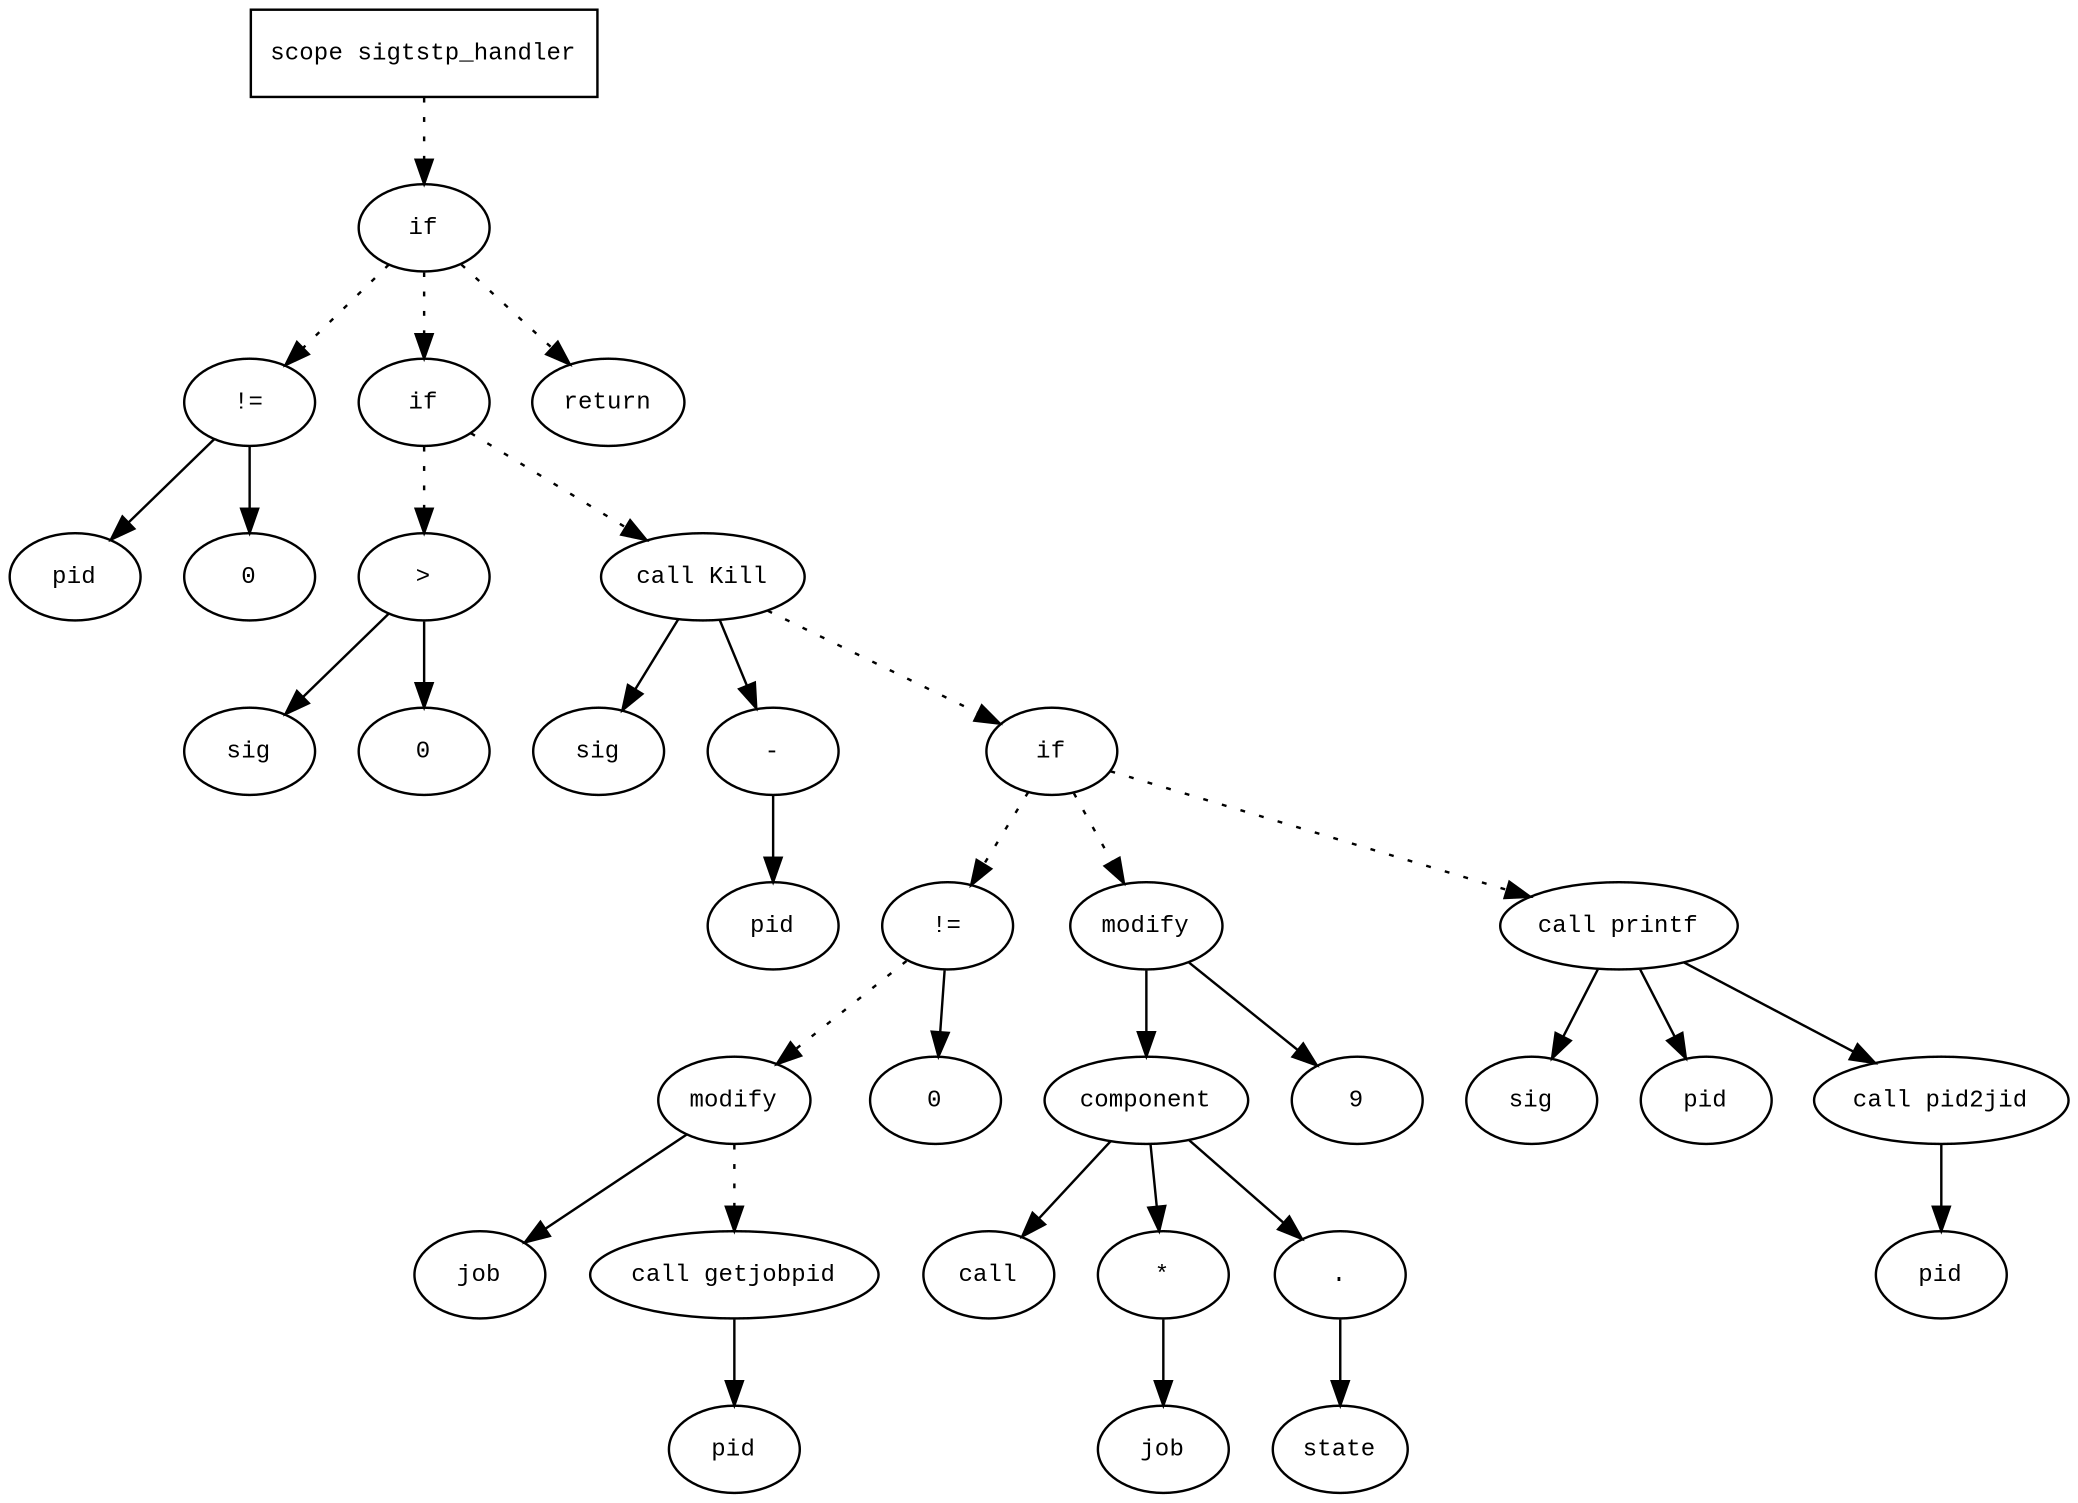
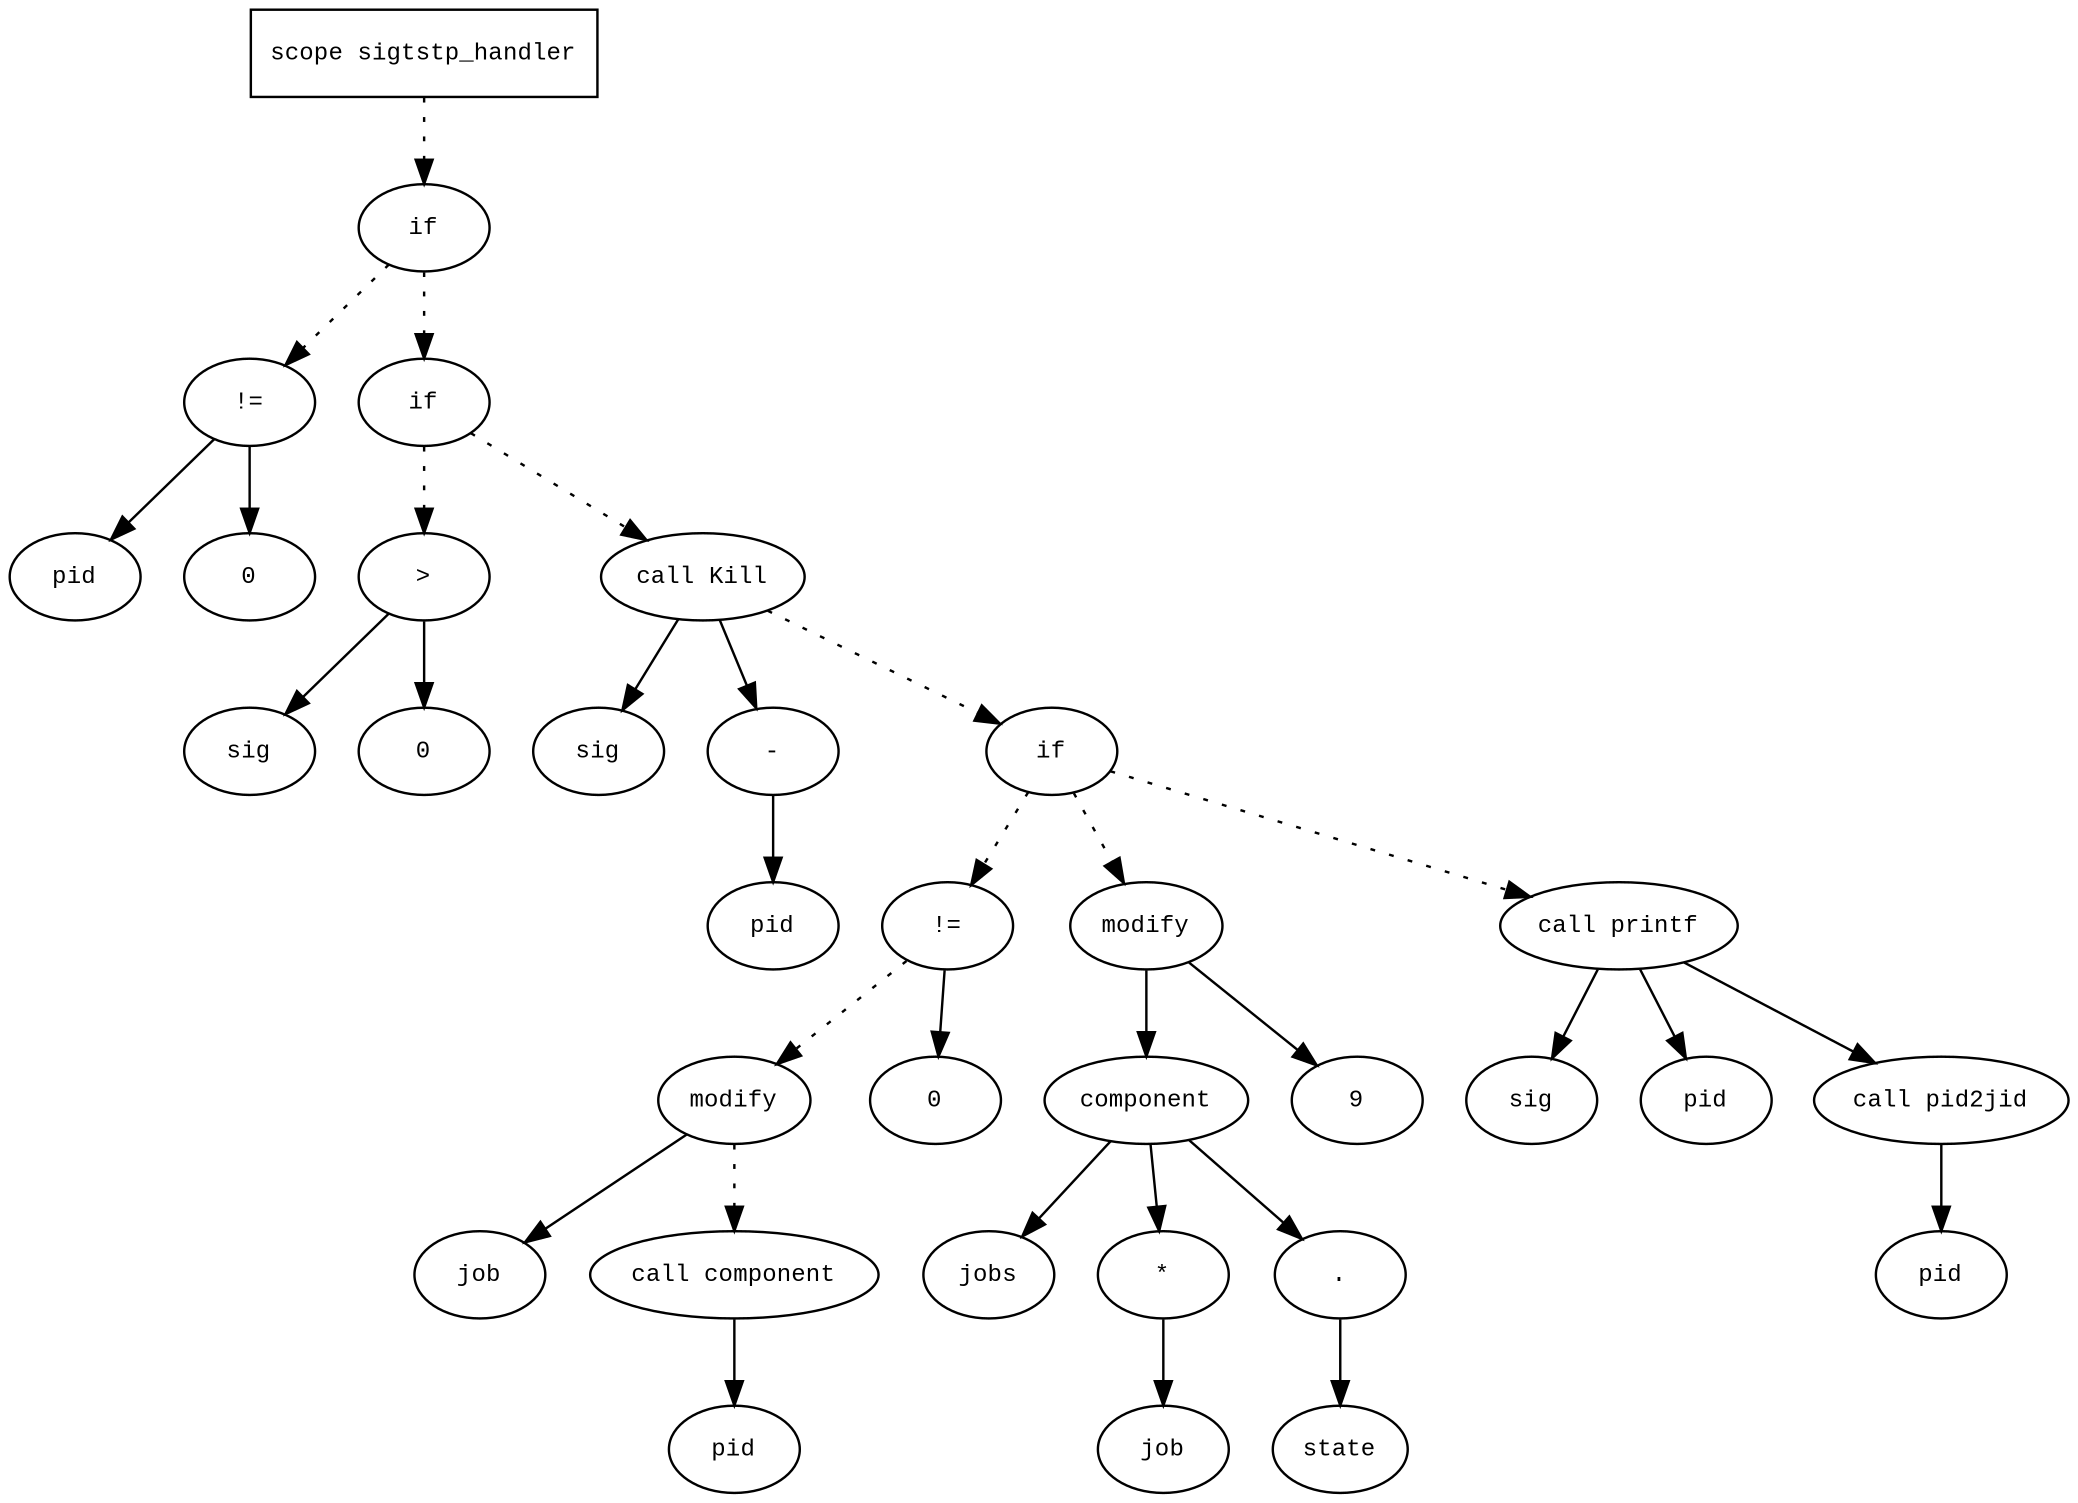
  digraph {
    fontname="Times New Roman"
    fontsize=10
    node [fontname="Courier New" fontsize=10 shape=ellipse]
    edge [fontname="Times New Roman" fontsize=10]
    n1 [label="scope sigtstp_handler" shape=box]
    n2 [label=if]
    n3 [label="!="]
    n4 [label=if]
-   n5 [label=return]
    n6 [label=pid]
    n7 [label=0]
    n8 [label=">"]
    n9 [label="call Kill"]
    n10 [label=sig]
    n11 [label=0]
    n12 [label=sig]
    n13 [label="-"]
    n14 [label=if]
    n15 [label=pid]
    n16 [label="!="]
    n17 [label=modify]
    n18 [label="call printf"]
    n19 [label=modify]
    n20 [label=0]
    n21 [label=component]
    n22 [label=9]
    n23 [label=sig]
    n24 [label=pid]
    n25 [label="call pid2jid"]
    n26 [label=job]
-   n27 [label="call getjobpid"]
+   n27 [label="call component"]
    n28 [label=pid]
-   n29 [label=call]
+   n29 [label=jobs]
    n30 [label="*"]
    n31 [label="."]
    n32 [label=job]
    n33 [label=state]
    n34 [label=pid]
    n1 -> n2 [style=dotted]
    n2 -> n3 [style=dotted]
    n2 -> n4 [style=dotted]
-   n2 -> n5 [style=dotted]
    n3 -> n6
    n3 -> n7
    n4 -> n8 [style=dotted]
    n4 -> n9 [style=dotted]
    n8 -> n10
    n8 -> n11
    n9 -> n12
    n9 -> n13
    n9 -> n14 [style=dotted]
    n13 -> n15
    n14 -> n16 [style=dotted]
    n14 -> n17 [style=dotted]
    n14 -> n18 [style=dotted]
    n16 -> n19 [style=dotted]
    n16 -> n20
    n17 -> n21
    n17 -> n22
    n18 -> n23
    n18 -> n24
    n18 -> n25 [style=solid]
    n19 -> n26
    n19 -> n27 [style=dotted]
    n21 -> n29
    n21 -> n30
    n21 -> n31
    n25 -> n34
    n27 -> n28
    n30 -> n32
    n31 -> n33
  }
